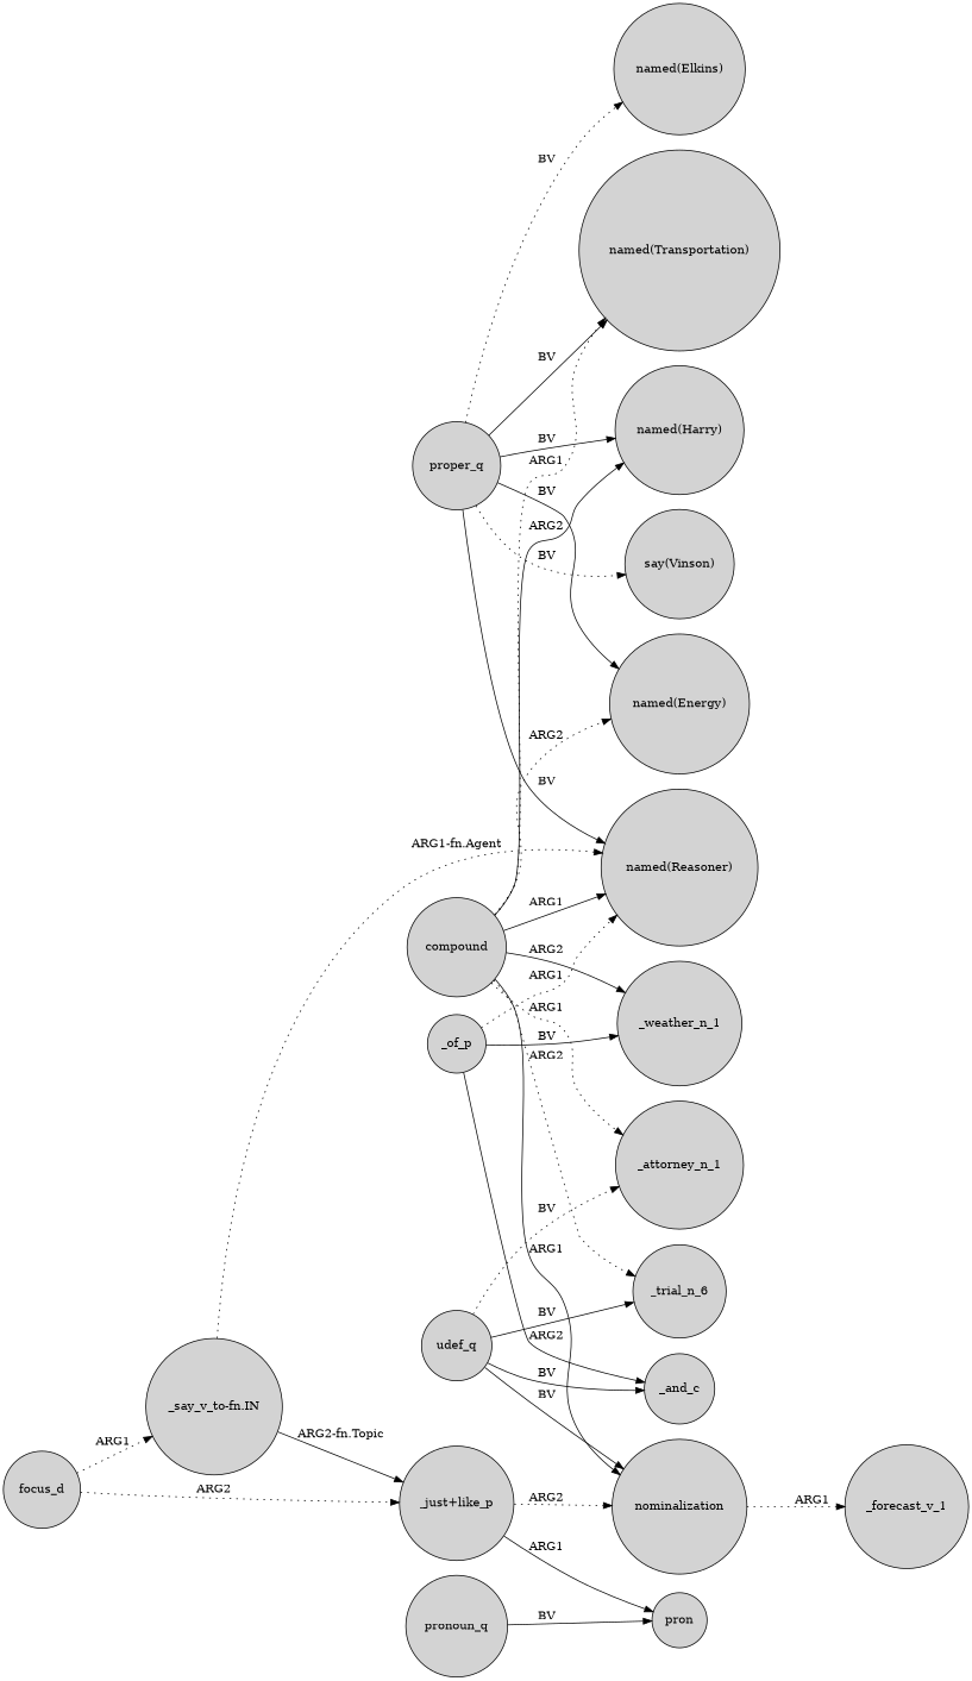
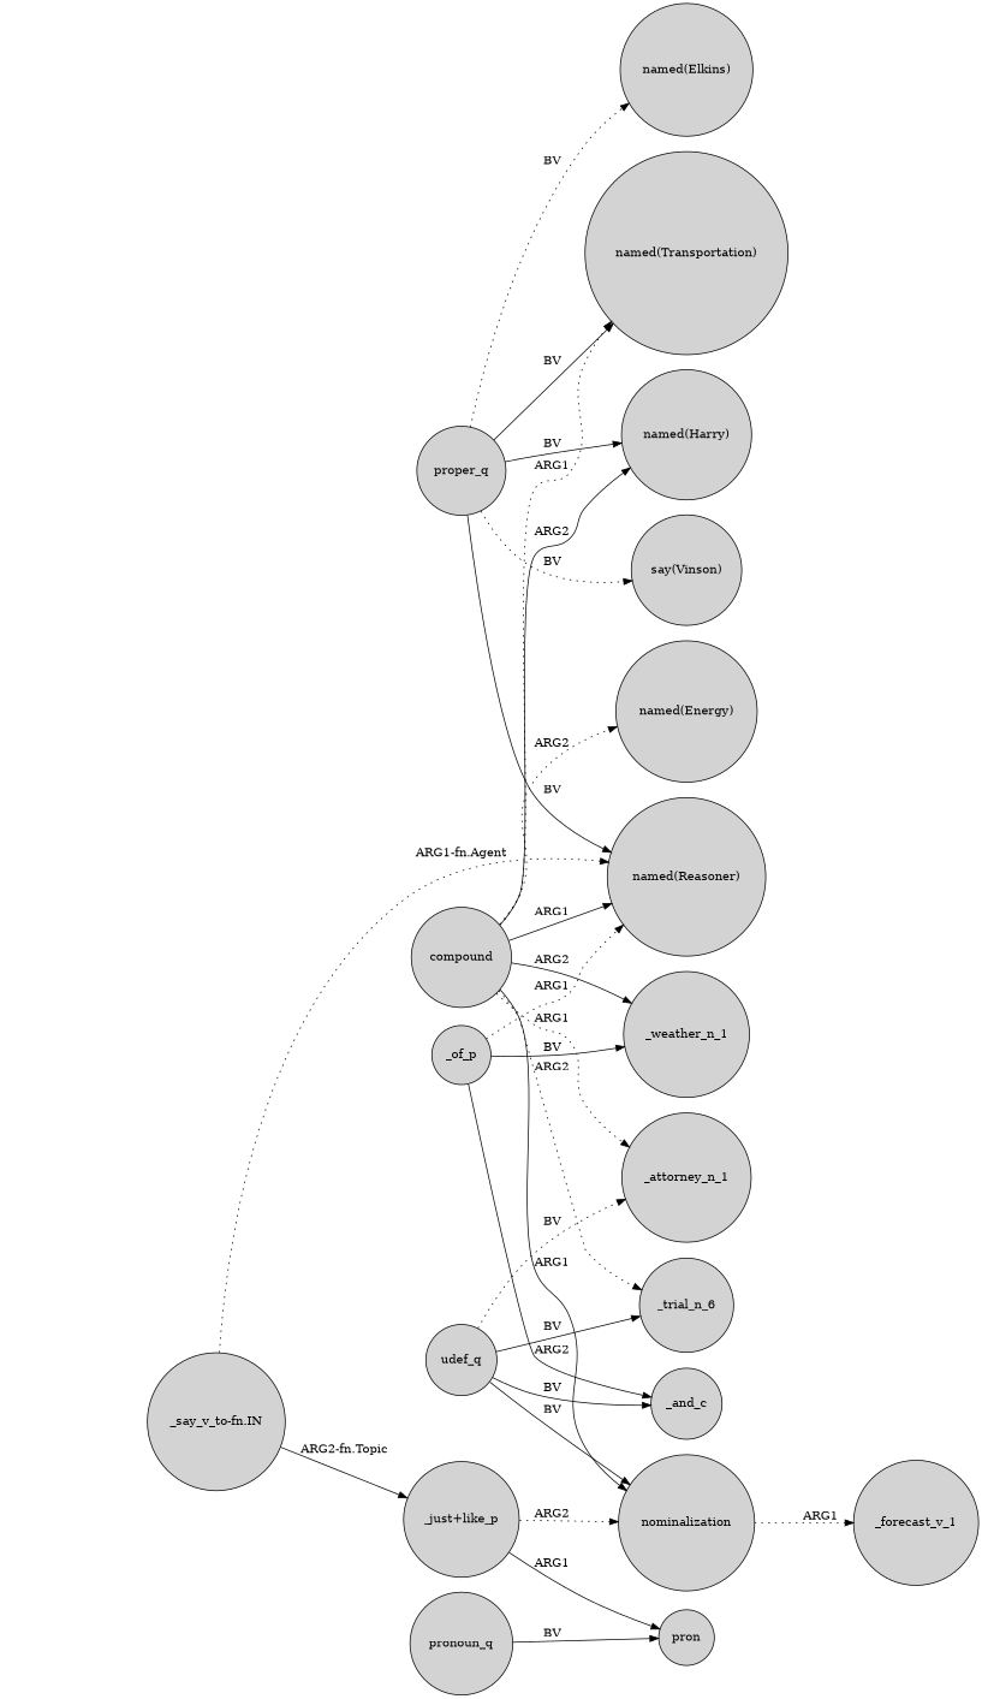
  digraph {
    rankdir=LR
    node [shape=circle style=filled]
    edge [style=solid]
    compound
    "named(Transportation)"
    "named(Energy)"
    "named(Reasoner)"
    nominalization
    _weather_n_1
    "named(Harry)"
    _attorney_n_1
    n9 [label=_trial_n_6]
    _forecast_v_1
    proper_q
    n12 [label="say(Vinson)"]
    "named(Elkins)"
    "_just+like_p"
    pron
    _of_p
    _and_c
-   focus_d
    "_say_v_to-fn.IN"
    udef_q
    pronoun_q
    compound -> "named(Transportation)" [label=ARG1 style=dotted]
    compound -> "named(Energy)" [label=ARG2 style=dotted]
    compound -> "named(Reasoner)" [label=ARG1]
    compound -> nominalization [label=ARG1]
    compound -> _weather_n_1 [label=ARG2]
    compound -> "named(Harry)" [label=ARG2]
    compound -> _attorney_n_1 [label=ARG1 style=dotted]
    compound -> n9 [label=ARG2 style=dotted]
    nominalization -> _forecast_v_1 [label=ARG1 style=dotted]
    proper_q -> "named(Transportation)" [label=BV]
-   proper_q -> "named(Energy)" [label=BV]
    proper_q -> "named(Reasoner)" [label=BV]
    proper_q -> "named(Harry)" [label=BV]
    proper_q -> n12 [label=BV style=dotted]
    proper_q -> "named(Elkins)" [label=BV style=dotted]
    "_just+like_p" -> nominalization [label=ARG2 style=dotted]
    "_just+like_p" -> pron [label=ARG1]
    _of_p -> "named(Reasoner)" [label=ARG1 style=dotted]
    _of_p -> _weather_n_1 [label=BV]
    _of_p -> _and_c [label=ARG2]
-   focus_d -> "_just+like_p" [label=ARG2 style=dotted]
-   focus_d -> "_say_v_to-fn.IN" [label=ARG1 style=dotted]
    "_say_v_to-fn.IN" -> "named(Reasoner)" [label="ARG1-fn.Agent" style=dotted]
    "_say_v_to-fn.IN" -> "_just+like_p" [label="ARG2-fn.Topic"]
    udef_q -> nominalization [label=BV]
    udef_q -> _attorney_n_1 [label=BV style=dotted]
    udef_q -> n9 [label=BV]
    udef_q -> _and_c [label=BV]
    pronoun_q -> pron [label=BV]
  }
